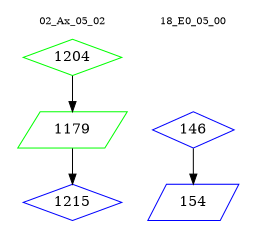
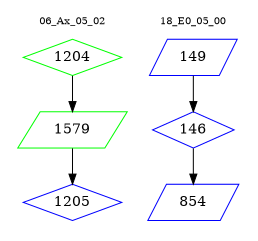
  digraph {
    node [color=blue shape=diamond]
    edge [color=black]
    n1 [color=green label=1204]
-   n2 [color=green label=1179 shape=parallelogram]
-   n3 [label=1215]
+   n2 [color=green label=1579 shape=parallelogram]
+   n3 [label=1205]
+   n4 [label=149 shape=parallelogram]
    n5 [label=146]
-   n6 [label=154 shape=parallelogram]
+   n6 [label=854 shape=parallelogram]
    subgraph cluster_1 {
      color=white
      fontsize=10
-     label="02_Ax_05_02"
+     label="06_Ax_05_02"
      n1
      n2
      n3
    }
    subgraph cluster_2 {
      color=white
      fontsize=10
      label="18_E0_05_00"
+     n4
      n5
      n6
    }
    n1 -> n2
    n2 -> n3
+   n4 -> n5
    n5 -> n6
  }
